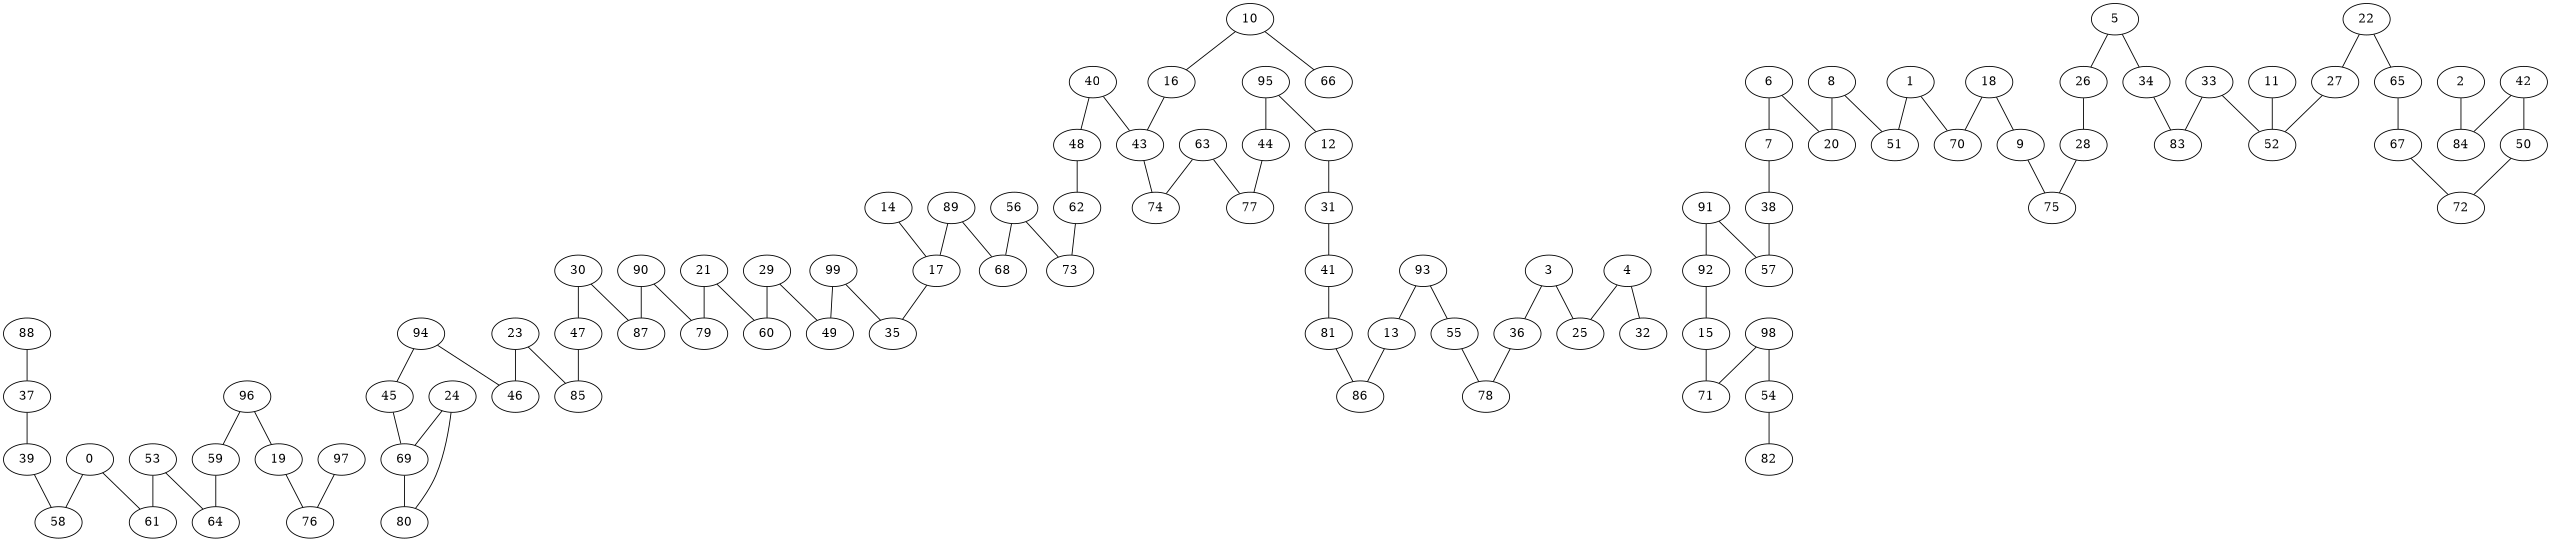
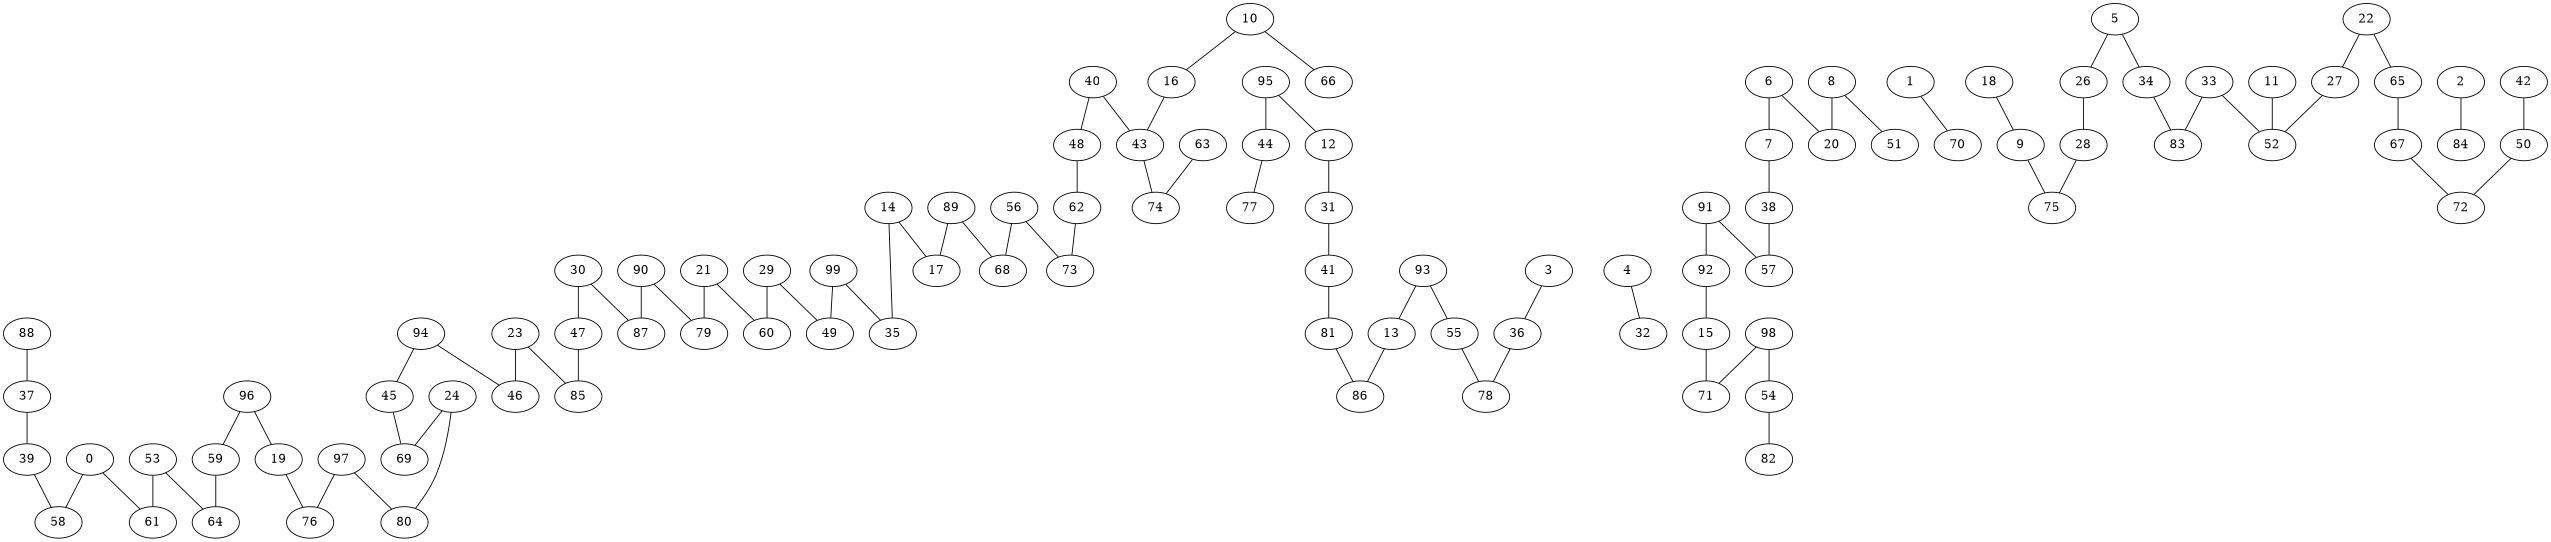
  graph {
    88
    37
    39
    58
    89
    17
    68
    90
    87
    79
    91
    92
    57
    15
    71
    93
    13
    55
    86
    78
    94
    45
    46
    69
    95
    44
    12
    77
    31
    41
    96
    59
    19
    64
    76
    97
    80
    10
    66
    16
    43
    74
    98
    54
    82
    99
    49
    35
    11
    52
    81
    14
    18
    70
    9
    75
    0
    61
    1
    51
    2
    84
    3
    36
-   25
    4
    32
    5
    26
    34
    28
    83
    6
    7
    20
    38
    8
    21
    60
    22
    27
    65
    67
    72
    23
    85
    24
    29
    30
    47
    33
    40
    48
    62
    73
    42
    50
    53
    56
    63
    88 -- 37
    37 -- 39
    39 -- 58
    89 -- 17
    89 -- 68
    90 -- 87
    90 -- 79
    91 -- 92
    91 -- 57
    92 -- 15
    15 -- 71
    93 -- 13
    93 -- 55
    13 -- 86
    55 -- 78
    94 -- 45
    94 -- 46
    45 -- 69
    95 -- 44
    95 -- 12
    44 -- 77
    12 -- 31
    31 -- 41
    41 -- 81
    96 -- 59
    96 -- 19
    59 -- 64
    19 -- 76
    97 -- 76
-   69 -- 80
+   97 -- 80
    10 -- 66
    10 -- 16
    16 -- 43
    43 -- 74
    98 -- 71
    98 -- 54
    54 -- 82
    99 -- 49
    99 -- 35
    11 -- 52
    81 -- 86
    14 -- 17
-   17 -- 35
-   18 -- 70
+   14 -- 35
    18 -- 9
    9 -- 75
    0 -- 58
    0 -- 61
    1 -- 70
-   1 -- 51
    2 -- 84
    3 -- 36
-   3 -- 25
    36 -- 78
-   4 -- 25
    4 -- 32
    5 -- 26
    5 -- 34
    26 -- 28
    34 -- 83
    28 -- 75
    6 -- 7
    6 -- 20
    7 -- 38
    38 -- 57
    8 -- 51
    8 -- 20
    21 -- 79
    21 -- 60
    22 -- 27
    22 -- 65
    27 -- 52
    65 -- 67
    67 -- 72
    23 -- 46
    23 -- 85
    24 -- 69
    24 -- 80
    29 -- 49
    29 -- 60
    30 -- 87
    30 -- 47
    47 -- 85
    33 -- 52
    33 -- 83
    40 -- 43
    40 -- 48
    48 -- 62
    62 -- 73
-   42 -- 84
    42 -- 50
    50 -- 72
    53 -- 64
    53 -- 61
    56 -- 68
    56 -- 73
-   63 -- 77
    63 -- 74
  }
